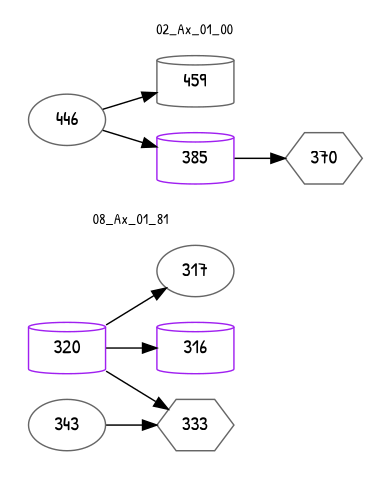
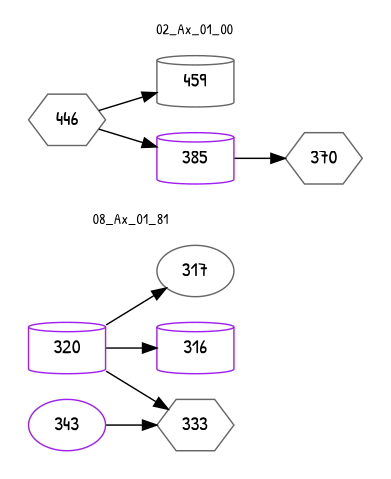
  digraph {
    fontname="Patrick Hand"
    rankdir=LR
    node [color=gray40 fontname="Patrick Hand" shape=cylinder]
    edge [color=black fontname="Patrick Hand"]
    n1 [color=purple label=320]
    n2 [color=purple label=316]
    n3 [label=333 shape=hexagon]
    n4 [label=317 shape=ellipse]
-   n5 [label=343 shape=ellipse]
-   n6 [label=446 shape=ellipse]
+   n5 [color=purple label=343 shape=ellipse]
+   n6 [label=446 shape=hexagon]
    n7 [color=purple label=385]
    n8 [label=459]
    n9 [label=370 shape=hexagon]
    subgraph cluster_1 {
      color=white
      fontsize=10
      label="08_Ax_01_81"
      n1
      n2
      n3
      n4
      n5
    }
    subgraph cluster_2 {
      color=white
      fontsize=10
      label="02_Ax_01_00"
      n6
      n7
      n8
      n9
    }
    n1 -> n2
    n1 -> n3
    n1 -> n4
    n5 -> n3
    n6 -> n7
    n6 -> n8
    n7 -> n9
  }
